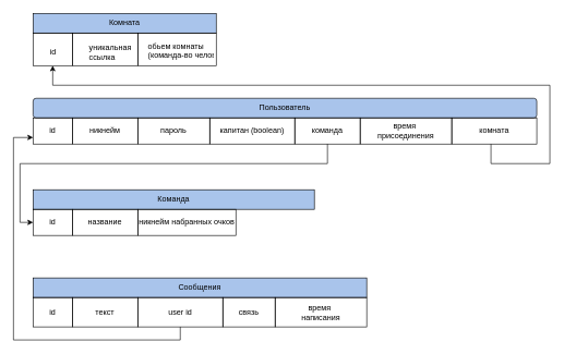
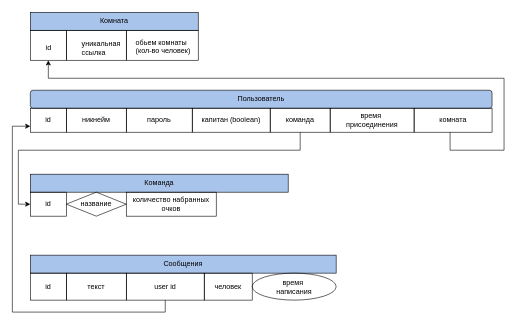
  <mxCell id="0" />
  <mxCell id="1" parent="0" />
  <mxCell id="2" value="Комната" style="rounded=0;whiteSpace=wrap;html=1;fillColor=#A9C4EB;" parent="1" vertex="1"><mxGeometry x="50" y="20" width="280" height="30" as="geometry" /></mxCell>
  <mxCell id="3" value="id " style="text;align=left;verticalAlign=top;spacingLeft=4;spacingRight=4;overflow=hidden;rotatable=0;points=[[0,0.5],[1,0.5]];portConstraint=eastwest;" parent="1" vertex="1"><mxGeometry x="70" y="65" width="20" height="26" as="geometry" /></mxCell>
  <mxCell id="4" value="уникальная &#10;ссылка" style="text;align=left;verticalAlign=top;spacingLeft=4;spacingRight=4;overflow=hidden;rotatable=0;points=[[0,0.5],[1,0.5]];portConstraint=eastwest;rounded=0;shadow=0;html=0;" parent="1" vertex="1"><mxGeometry x="130" y="59" width="80" height="38" as="geometry" /></mxCell>
- <mxCell id="5" value="обьем комнаты &#10;(команда-во человек)" style="text;align=left;verticalAlign=top;spacingLeft=4;spacingRight=4;overflow=hidden;rotatable=0;points=[[0,0.5],[1,0.5]];portConstraint=eastwest;rounded=0;shadow=0;html=0;" parent="1" vertex="1"><mxGeometry x="220" y="57" width="110" height="42" as="geometry" /></mxCell>
+ <mxCell id="5" value="обьем комнаты &#10;(кол-во человек)" style="text;align=left;verticalAlign=top;spacingLeft=4;spacingRight=4;overflow=hidden;rotatable=0;points=[[0,0.5],[1,0.5]];portConstraint=eastwest;rounded=0;shadow=0;html=0;" parent="1" vertex="1"><mxGeometry x="220" y="57" width="110" height="42" as="geometry" /></mxCell>
  <mxCell id="6" value="" style="rounded=0;whiteSpace=wrap;html=1;fillColor=none;" parent="1" vertex="1"><mxGeometry x="110" y="50" width="100" height="50" as="geometry" /></mxCell>
  <mxCell id="7" value="" style="rounded=0;whiteSpace=wrap;html=1;fillColor=none;" parent="1" vertex="1"><mxGeometry x="50" y="50" width="60" height="50" as="geometry" /></mxCell>
  <mxCell id="8" value="" style="rounded=0;whiteSpace=wrap;html=1;fillColor=none;" parent="1" vertex="1"><mxGeometry x="210" y="50" width="120" height="50" as="geometry" /></mxCell>
  <mxCell id="9" value="Пользователь" style="whiteSpace=wrap;html=1;fillColor=#A9C4EB;rounded=1;" parent="1" vertex="1"><mxGeometry x="50" y="150" width="770" height="30" as="geometry" /></mxCell>
  <mxCell id="10" value="никнейм" style="rounded=0;whiteSpace=wrap;html=1;fillColor=none;" parent="1" vertex="1"><mxGeometry x="110" y="180" width="100" height="40" as="geometry" /></mxCell>
  <mxCell id="11" value="id" style="rounded=0;whiteSpace=wrap;html=1;fillColor=none;" parent="1" vertex="1"><mxGeometry x="50" y="180" width="60" height="40" as="geometry" /></mxCell>
  <mxCell id="12" value="капитан (boolean)" style="rounded=0;whiteSpace=wrap;html=1;fillColor=none;" parent="1" vertex="1"><mxGeometry x="320" y="180" width="130" height="40" as="geometry" /></mxCell>
  <mxCell id="13" value="время&amp;nbsp;&lt;br&gt;присоединения" style="rounded=0;whiteSpace=wrap;html=1;fillColor=none;" parent="1" vertex="1"><mxGeometry x="550" y="180" width="140" height="40" as="geometry" /></mxCell>
  <mxCell id="14" style="edgeStyle=orthogonalEdgeStyle;rounded=0;orthogonalLoop=1;jettySize=auto;html=1;entryX=0;entryY=0.5;entryDx=0;entryDy=0;" edge="1" parent="1" source="15" target="18"><mxGeometry relative="1" as="geometry"><Array as="points"><mxPoint x="500" y="250" /><mxPoint x="30" y="250" /><mxPoint x="30" y="340" /></Array></mxGeometry></mxCell>
  <mxCell id="15" value="команда" style="rounded=0;whiteSpace=wrap;html=1;fillColor=none;" parent="1" vertex="1"><mxGeometry x="450" y="180" width="100" height="40" as="geometry" /></mxCell>
  <mxCell id="16" value="Команда" style="rounded=0;whiteSpace=wrap;html=1;fillColor=#A9C4EB;" parent="1" vertex="1"><mxGeometry x="50" y="290" width="430" height="30" as="geometry" /></mxCell>
- <mxCell id="17" value="название" style="rounded=0;whiteSpace=wrap;html=1;fillColor=none;" parent="1" vertex="1"><mxGeometry x="110" y="320" width="100" height="40" as="geometry" /></mxCell>
+ <mxCell id="17" value="название" style="rhombus;whiteSpace=wrap;html=1;fillColor=none;" parent="1" vertex="1"><mxGeometry x="110" y="320" width="100" height="40" as="geometry" /></mxCell>
  <mxCell id="18" value="id" style="rounded=0;whiteSpace=wrap;html=1;fillColor=none;" parent="1" vertex="1"><mxGeometry x="50" y="320" width="60" height="40" as="geometry" /></mxCell>
- <mxCell id="19" value="никнейм набранных очков" style="rounded=0;whiteSpace=wrap;html=1;fillColor=none;" parent="1" vertex="1"><mxGeometry x="210" y="320" width="150" height="40" as="geometry" /></mxCell>
+ <mxCell id="19" value="количество набранных очков" style="rounded=0;whiteSpace=wrap;html=1;fillColor=none;" parent="1" vertex="1"><mxGeometry x="210" y="320" width="150" height="40" as="geometry" /></mxCell>
  <mxCell id="20" value="Сообщения" style="rounded=0;whiteSpace=wrap;html=1;fillColor=#A9C4EB;" parent="1" vertex="1"><mxGeometry x="50" y="425" width="510" height="30" as="geometry" /></mxCell>
  <mxCell id="21" value="текст" style="rounded=0;whiteSpace=wrap;html=1;fillColor=none;" parent="1" vertex="1"><mxGeometry x="110" y="455" width="100" height="45" as="geometry" /></mxCell>
  <mxCell id="22" value="id" style="rounded=0;whiteSpace=wrap;html=1;fillColor=none;" parent="1" vertex="1"><mxGeometry x="50" y="455" width="60" height="45" as="geometry" /></mxCell>
  <mxCell id="23" style="edgeStyle=orthogonalEdgeStyle;rounded=0;orthogonalLoop=1;jettySize=auto;html=1;" parent="1" source="24" target="11" edge="1"><mxGeometry relative="1" as="geometry"><Array as="points"><mxPoint x="275" y="520" /><mxPoint x="20" y="520" /><mxPoint x="20" y="210" /></Array></mxGeometry></mxCell>
  <mxCell id="24" value="user id" style="rounded=0;whiteSpace=wrap;html=1;fillColor=none;" parent="1" vertex="1"><mxGeometry x="210" y="455" width="130" height="45" as="geometry" /></mxCell>
- <mxCell id="25" value="время&amp;nbsp;&lt;br&gt;написания" style="rounded=0;whiteSpace=wrap;html=1;fillColor=none;" parent="1" vertex="1"><mxGeometry x="420" y="455" width="140" height="45" as="geometry" /></mxCell>
- <mxCell id="26" value="связь" style="rounded=0;whiteSpace=wrap;html=1;fillColor=none;" parent="1" vertex="1"><mxGeometry x="340" y="455" width="80" height="45" as="geometry" /></mxCell>
+ <mxCell id="25" value="время&amp;nbsp;&lt;br&gt;написания" style="ellipse;whiteSpace=wrap;html=1;fillColor=none;" parent="1" vertex="1"><mxGeometry x="420" y="455" width="140" height="45" as="geometry" /></mxCell>
+ <mxCell id="26" value="человек" style="rounded=0;whiteSpace=wrap;html=1;fillColor=none;" parent="1" vertex="1"><mxGeometry x="340" y="455" width="80" height="45" as="geometry" /></mxCell>
  <mxCell id="27" style="edgeStyle=orthogonalEdgeStyle;rounded=0;orthogonalLoop=1;jettySize=auto;html=1;" parent="1" source="28" target="7" edge="1"><mxGeometry relative="1" as="geometry"><Array as="points"><mxPoint x="750" y="250" /><mxPoint x="840" y="250" /><mxPoint x="840" y="130" /><mxPoint x="80" y="130" /></Array></mxGeometry></mxCell>
  <mxCell id="28" value="комната" style="rounded=0;whiteSpace=wrap;html=1;fillColor=none;" parent="1" vertex="1"><mxGeometry x="690" y="180" width="130" height="40" as="geometry" /></mxCell>
  <mxCell id="29" value="пароль" style="rounded=0;whiteSpace=wrap;html=1;fillColor=none;" vertex="1" parent="1"><mxGeometry x="210" y="180" width="110" height="40" as="geometry" /></mxCell>
